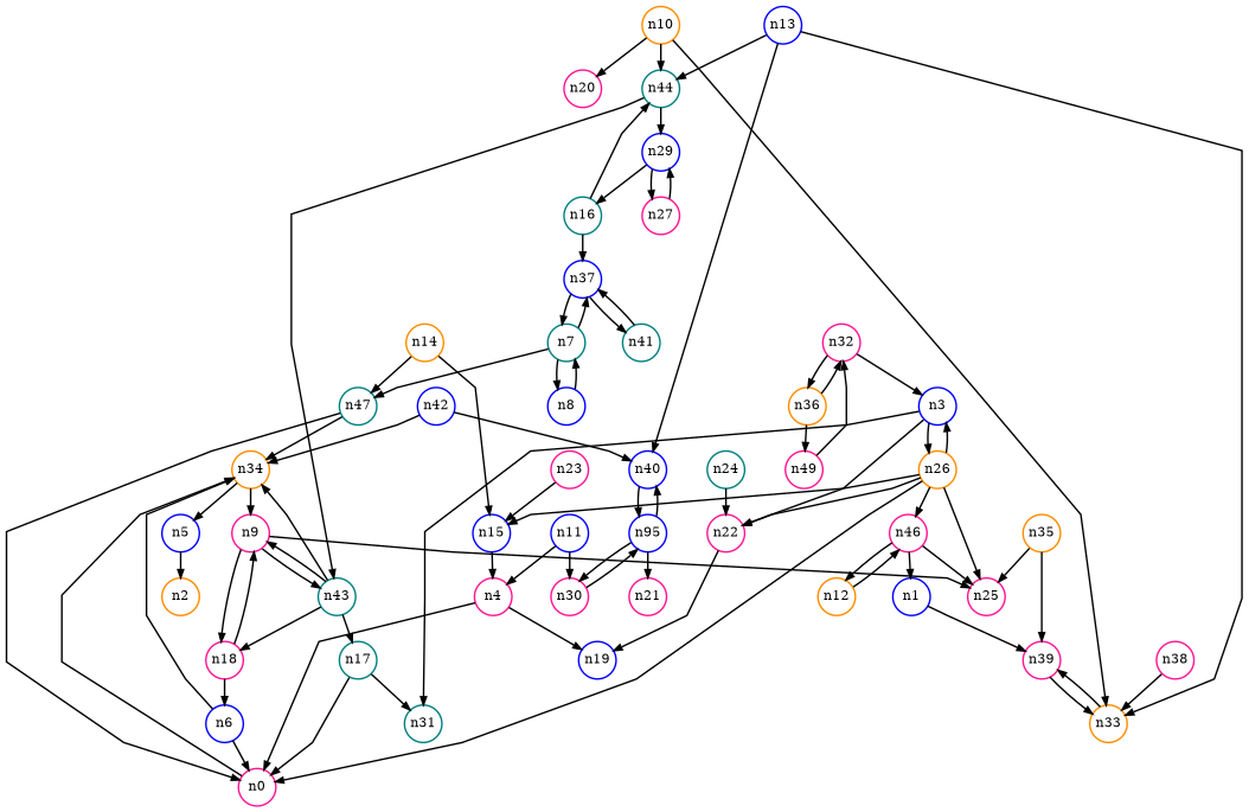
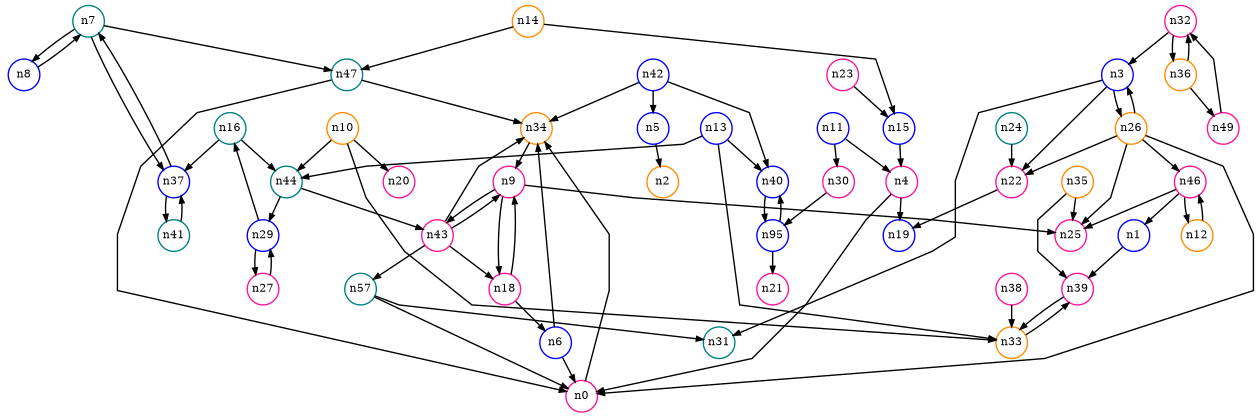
  digraph {
    fontsize=8
    nodesep=0.22
    nodesize=0.16
    ranksep=0.22
    splines=polyline
    node [color=deeppink fixedsize=shape fontsize=8 shape=circle]
    edge [arrowsize=0.5]
    n34 [color=darkorange width=0.32]
    n9 [width=0.32]
    n18 [width=0.32]
    n25 [width=0.32]
-   n43 [color=teal width=0.32]
+   n43 [width=0.32]
    n6 [color=blue width=0.32]
-   n17 [color=teal width=0.32]
+   n17 [color=teal width=0.32 label=n57]
    n0 [width=0.32]
    n39 [width=0.32]
    n33 [color=darkorange width=0.32]
    n1 [color=blue width=0.32]
    n22 [width=0.32]
    n19 [color=blue width=0.32]
    n3 [color=blue width=0.32]
    n31 [color=teal width=0.32]
    n26 [color=darkorange width=0.32]
    n15 [color=blue width=0.32]
    n46 [width=0.32]
    n4 [width=0.32]
    n12 [color=darkorange width=0.32]
    n5 [color=blue width=0.32]
    n2 [color=darkorange width=0.32]
    n8 [color=blue width=0.32]
    n7 [color=teal width=0.32]
    n37 [color=blue width=0.32]
    n47 [color=teal width=0.32]
    n41 [color=teal width=0.32]
    n10 [color=darkorange width=0.32]
    n20 [width=0.32]
    n44 [color=teal width=0.32]
    n29 [color=blue width=0.32]
    n16 [color=teal width=0.32]
    n27 [width=0.32]
    n11 [color=blue width=0.32]
    n30 [width=0.32]
    n45 [color=blue label=n95 width=0.32]
    n40 [color=blue width=0.32]
    n21 [width=0.32]
    n13 [color=blue width=0.32]
    n14 [color=darkorange width=0.32]
    n23 [width=0.32]
    n24 [color=teal width=0.32]
    n32 [width=0.32]
    n36 [color=darkorange width=0.32]
    n49 [width=0.32]
    n35 [color=darkorange width=0.32]
    n38 [width=0.32]
    n42 [color=blue width=0.32]
    n34 -> n9
    n9 -> n18
    n9 -> n25
    n9 -> n43
    n18 -> n9
    n18 -> n6
    n43 -> n34
    n43 -> n9
    n43 -> n18
    n43 -> n17
    n6 -> n34
    n6 -> n0
    n17 -> n0
    n17 -> n31
    n0 -> n34
    n39 -> n33
    n33 -> n39
    n1 -> n39
    n22 -> n19
    n3 -> n22
    n3 -> n31
    n3 -> n26
    n26 -> n25
    n26 -> n0
    n26 -> n22
    n26 -> n3
-   n26 -> n15
    n26 -> n46
    n15 -> n4
    n46 -> n25
    n46 -> n1
    n46 -> n12
    n4 -> n0
    n4 -> n19
    n12 -> n46
    n5 -> n2
    n8 -> n7
    n7 -> n8
    n7 -> n37
    n7 -> n47
    n37 -> n7
    n37 -> n41
    n47 -> n34
    n47 -> n0
    n41 -> n37
    n10 -> n33
    n10 -> n20
    n10 -> n44
    n44 -> n43
    n44 -> n29
    n29 -> n16
    n29 -> n27
    n16 -> n37
    n16 -> n44
    n27 -> n29
    n11 -> n4
    n11 -> n30
    n30 -> n45
-   n45 -> n30
    n45 -> n40
    n45 -> n21
    n40 -> n45
    n13 -> n33
    n13 -> n44
    n13 -> n40
    n14 -> n15
    n14 -> n47
    n23 -> n15
    n24 -> n22
    n32 -> n3
    n32 -> n36
    n36 -> n32
    n36 -> n49
    n49 -> n32
    n35 -> n25
    n35 -> n39
    n38 -> n33
    n42 -> n34
-   n34 -> n5
+   n42 -> n5
    n42 -> n40
  }
